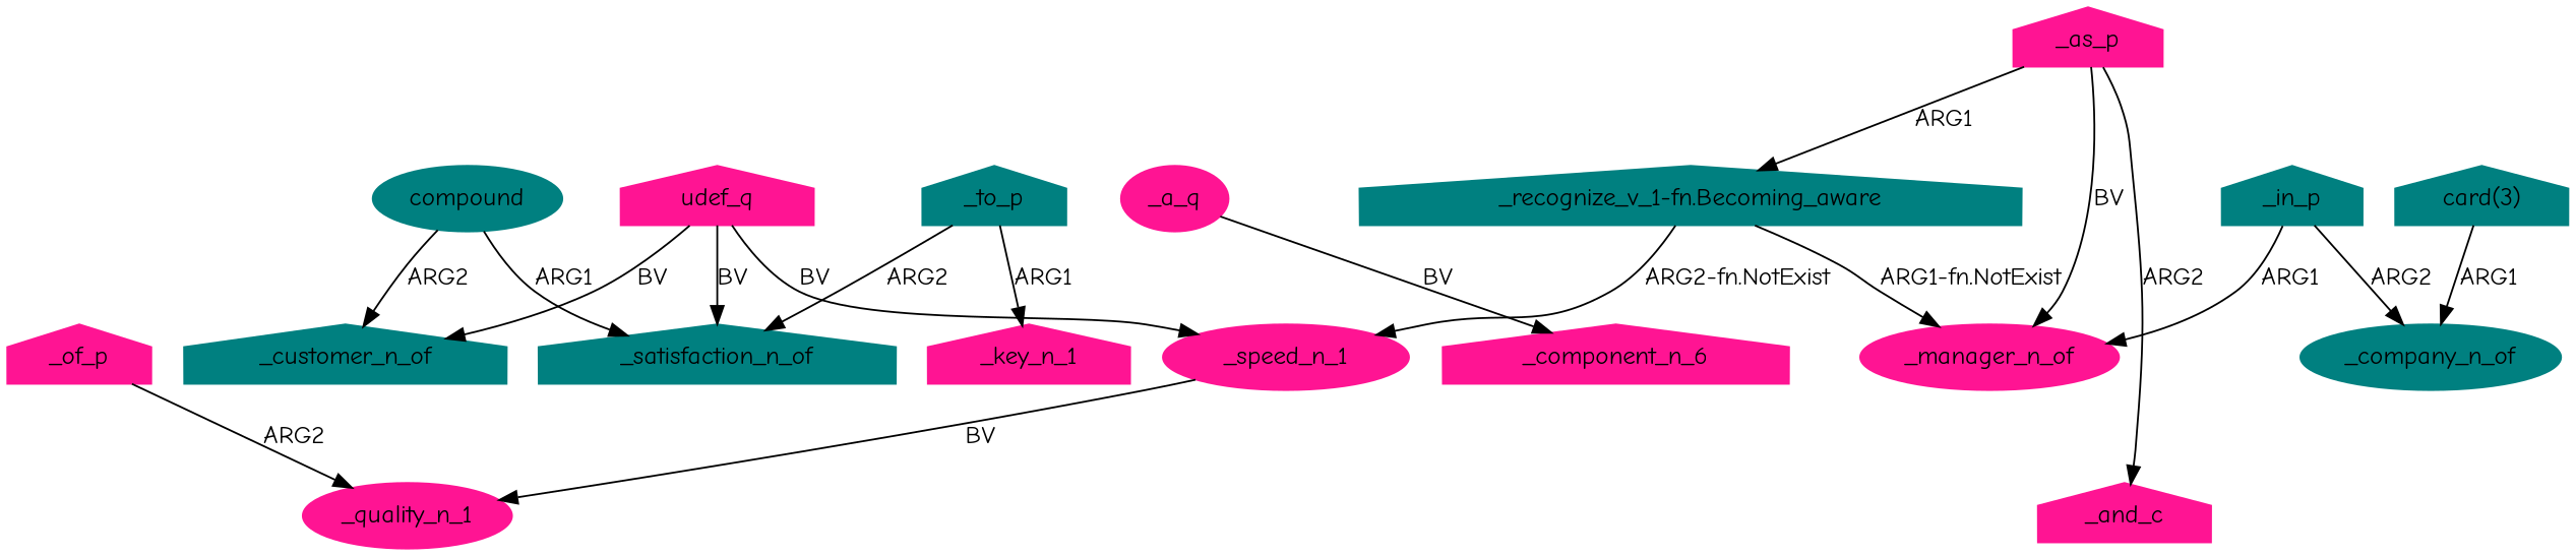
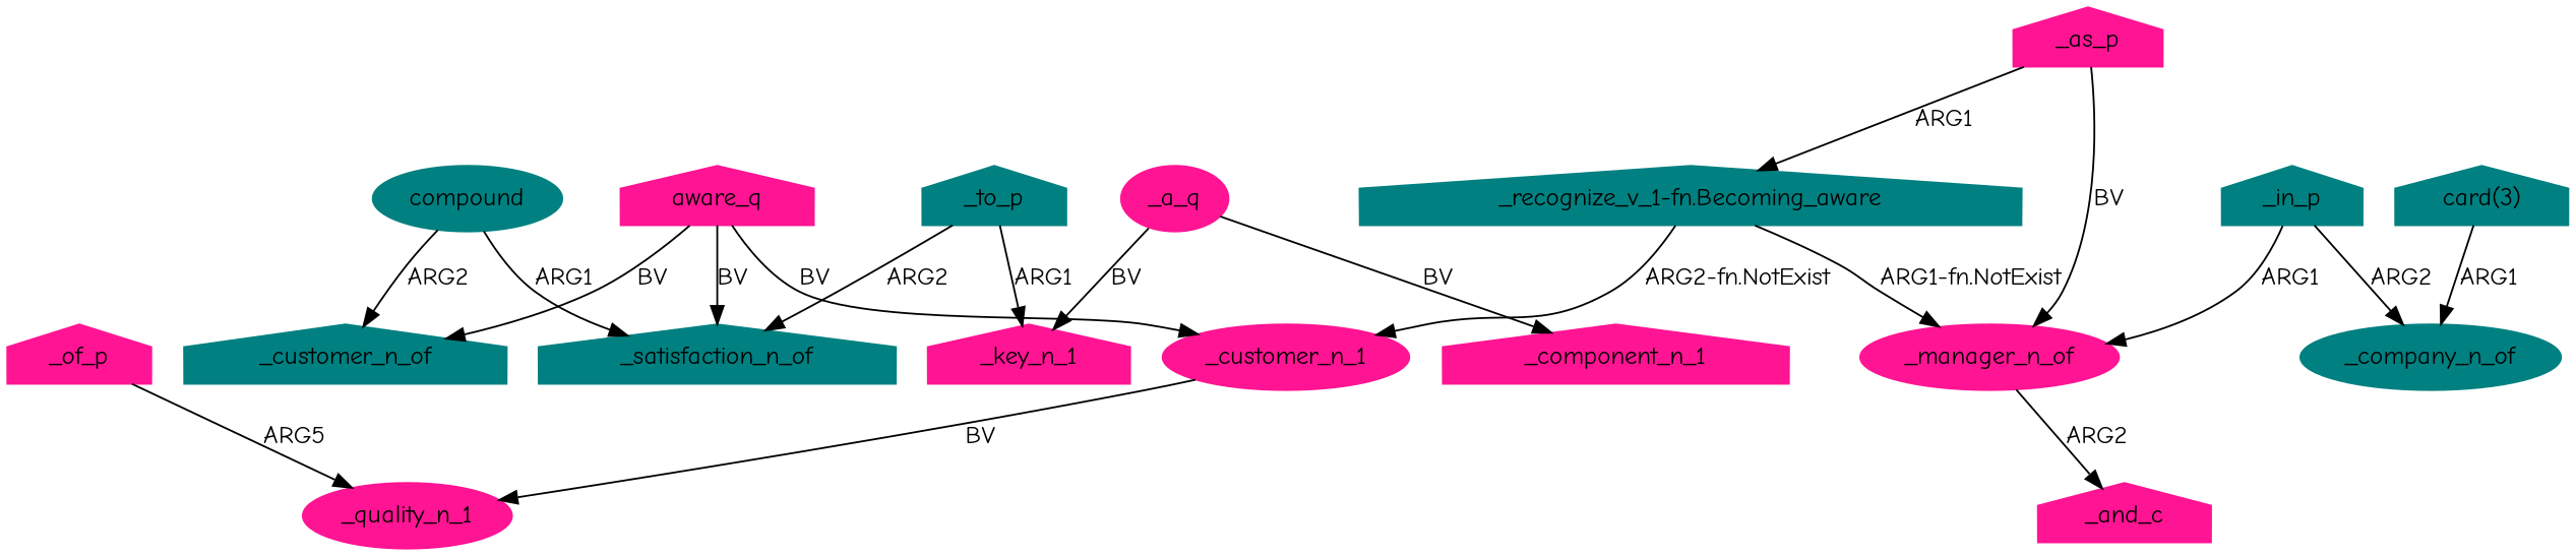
  digraph {
    fontname="Comic Neue"
    node [color=deeppink fontname="Comic Neue" shape=house style=filled]
    edge [fontname="Comic Neue"]
-   _speed_n_1 [shape=ellipse]
-   udef_q
+   _speed_n_1 [shape=ellipse label=_customer_n_1]
+   udef_q [label=aware_q]
    _satisfaction_n_of [color=teal]
    _customer_n_of [color=teal]
    _quality_n_1 [shape=ellipse]
    _manager_n_of [shape=ellipse]
    "_recognize_v_1-fn.Becoming_aware" [color=teal]
    _company_n_of [color=teal shape=ellipse]
    _of_p
    _to_p [color=teal]
    _key_n_1
    _in_p [color=teal]
    _a_q [shape=ellipse]
-   _component_n_1 [label=_component_n_6]
+   _component_n_1
    compound [color=teal shape=ellipse]
    _as_p
    _and_c
    "card(3)" [color=teal]
    _speed_n_1 -> _quality_n_1 [label=BV]
    udef_q -> _speed_n_1 [label=BV]
    udef_q -> _satisfaction_n_of [label=BV]
    udef_q -> _customer_n_of [label=BV]
    "_recognize_v_1-fn.Becoming_aware" -> _speed_n_1 [label="ARG2-fn.NotExist"]
    "_recognize_v_1-fn.Becoming_aware" -> _manager_n_of [label="ARG1-fn.NotExist"]
-   _of_p -> _quality_n_1 [label=ARG2]
+   _of_p -> _quality_n_1 [label=ARG5]
    _to_p -> _satisfaction_n_of [label=ARG2]
    _to_p -> _key_n_1 [label=ARG1]
    _in_p -> _manager_n_of [label=ARG1]
    _in_p -> _company_n_of [label=ARG2]
+   _a_q -> _key_n_1 [label=BV]
    _a_q -> _component_n_1 [label=BV]
    compound -> _satisfaction_n_of [label=ARG1]
    compound -> _customer_n_of [label=ARG2]
    _as_p -> _manager_n_of [label=BV]
    _as_p -> "_recognize_v_1-fn.Becoming_aware" [label=ARG1]
-   _as_p -> _and_c [label=ARG2]
+   _manager_n_of -> _and_c [label=ARG2]
    "card(3)" -> _company_n_of [label=ARG1]
  }
